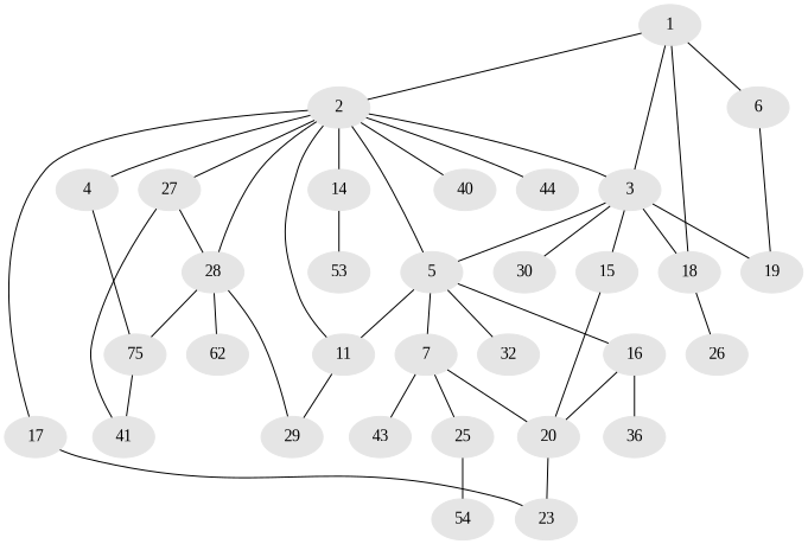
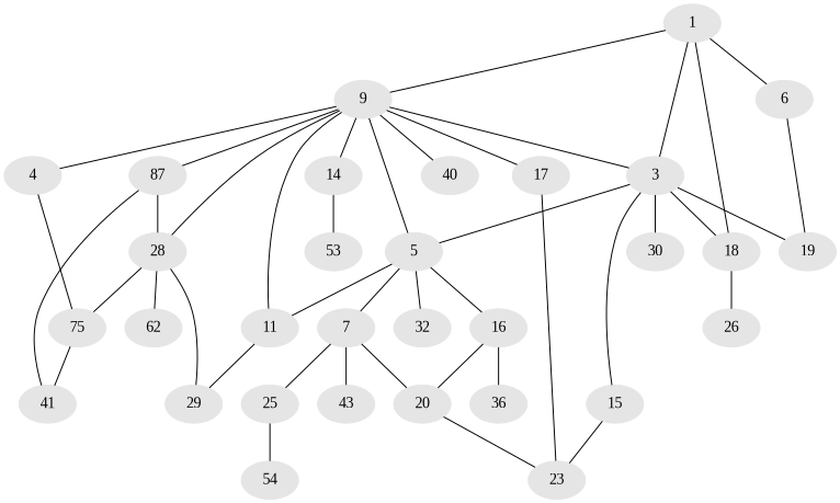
  graph {
    fontname="Liberation Serif"
    node [color=gray90 fontname="Liberation Serif" style=filled]
    edge [fontname="Liberation Serif"]
-   2 [super="+34+8+12"]
+   2 [super="+34+8+12" label=9]
    3 [super="+10"]
    4
    5
    11 [super="+33"]
    14
    17
-   27
+   27 [label=87]
    28
    40
-   44
    1
    6 [super="+21"]
    18
    15
    19 [super="+38"]
    30
    26
    n19 [label=75]
    7 [super="+9+24"]
    16
    32
    29 [super="+46"]
    53
    23 [super="+39"]
    41
    n27 [label=62]
    20 [super="+36"]
    25
    43 [super="+45"]
    n31 [label=36 super="+48"]
    54
    2 -- 3
    2 -- 4
    2 -- 5
    2 -- 11
    2 -- 14
    2 -- 17
    2 -- 27
    2 -- 28
    2 -- 40
-   2 -- 44
    3 -- 5
    3 -- 18
    3 -- 15
    3 -- 19
    3 -- 30
    4 -- n19
    5 -- 11
    5 -- 7
    5 -- 16
    5 -- 32
    11 -- 29
    14 -- 53
    17 -- 23
    27 -- 28
    27 -- 41
    28 -- n19
    28 -- 29
    28 -- n27
    1 -- 2
    1 -- 3
    1 -- 6
    1 -- 18
    6 -- 19
    18 -- 26
-   15 -- 20
+   15 -- 23
    n19 -- 41
    7 -- 20
    7 -- 25
    7 -- 43
    16 -- 20
    16 -- n31
    20 -- 23
    25 -- 54
  }
